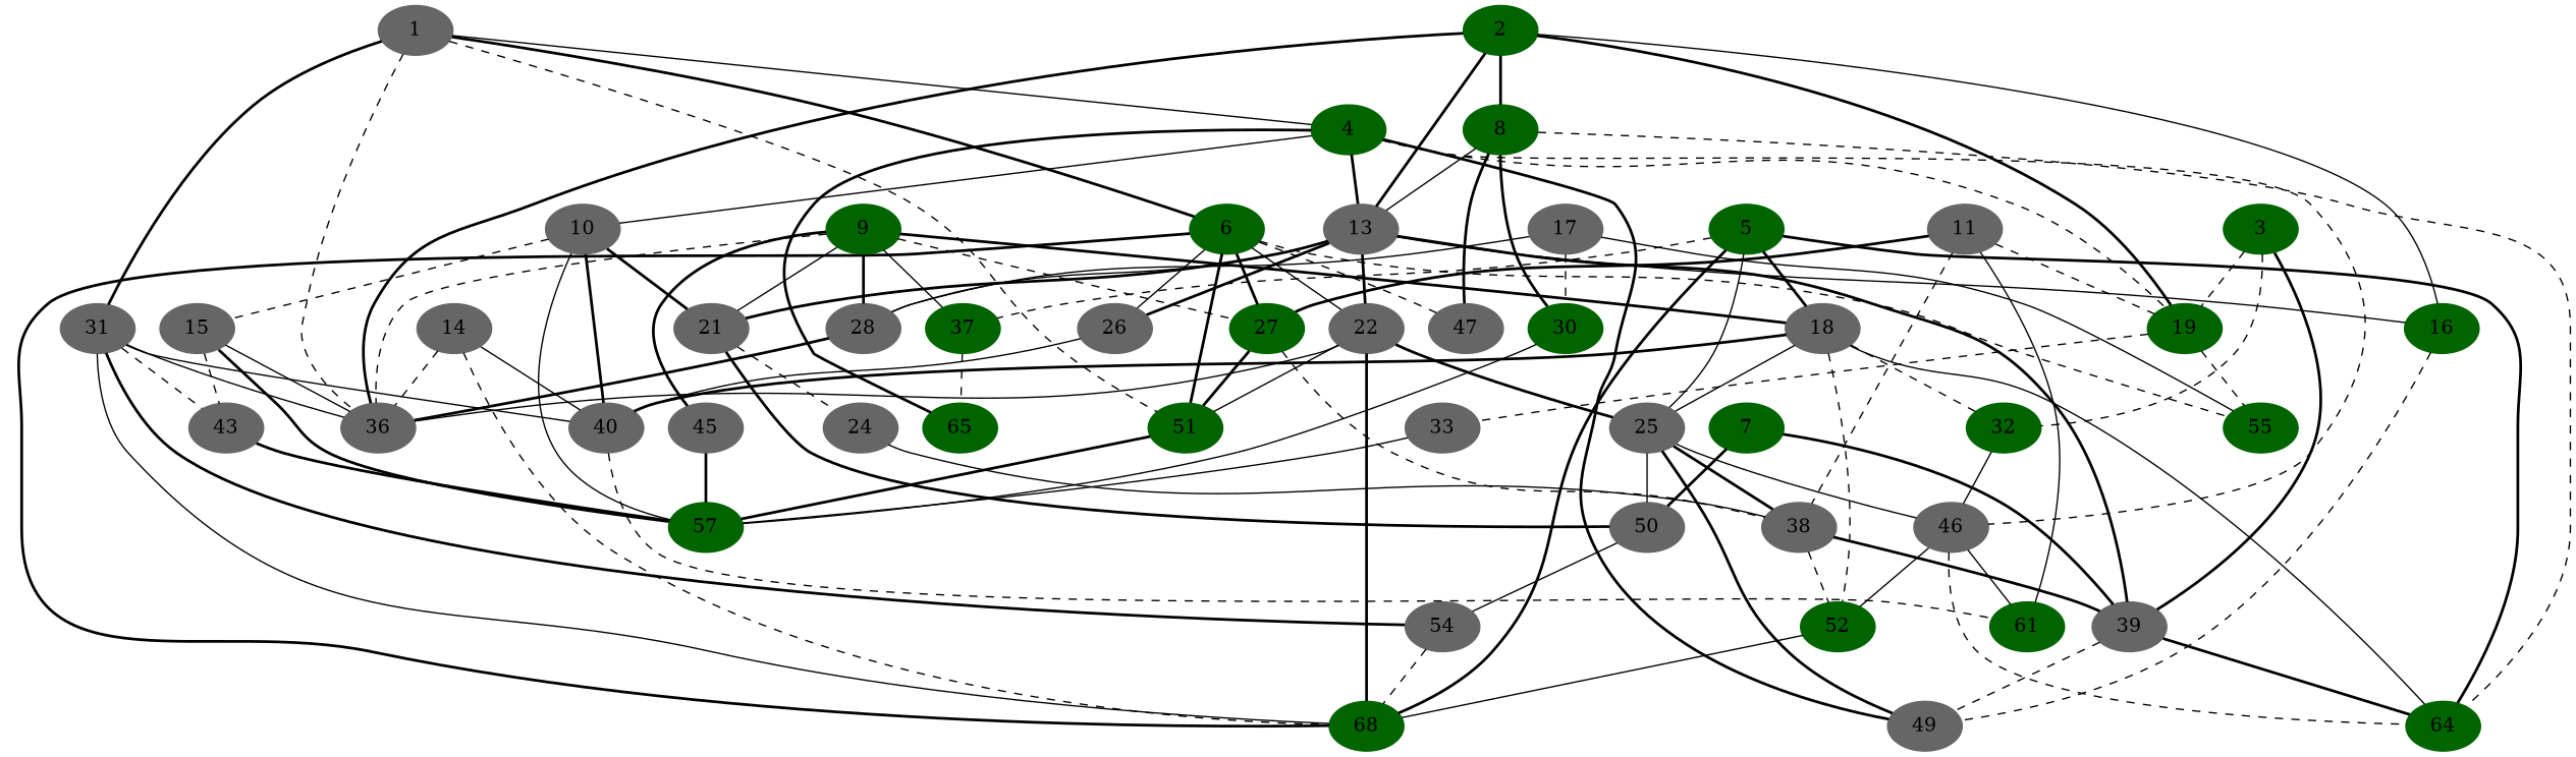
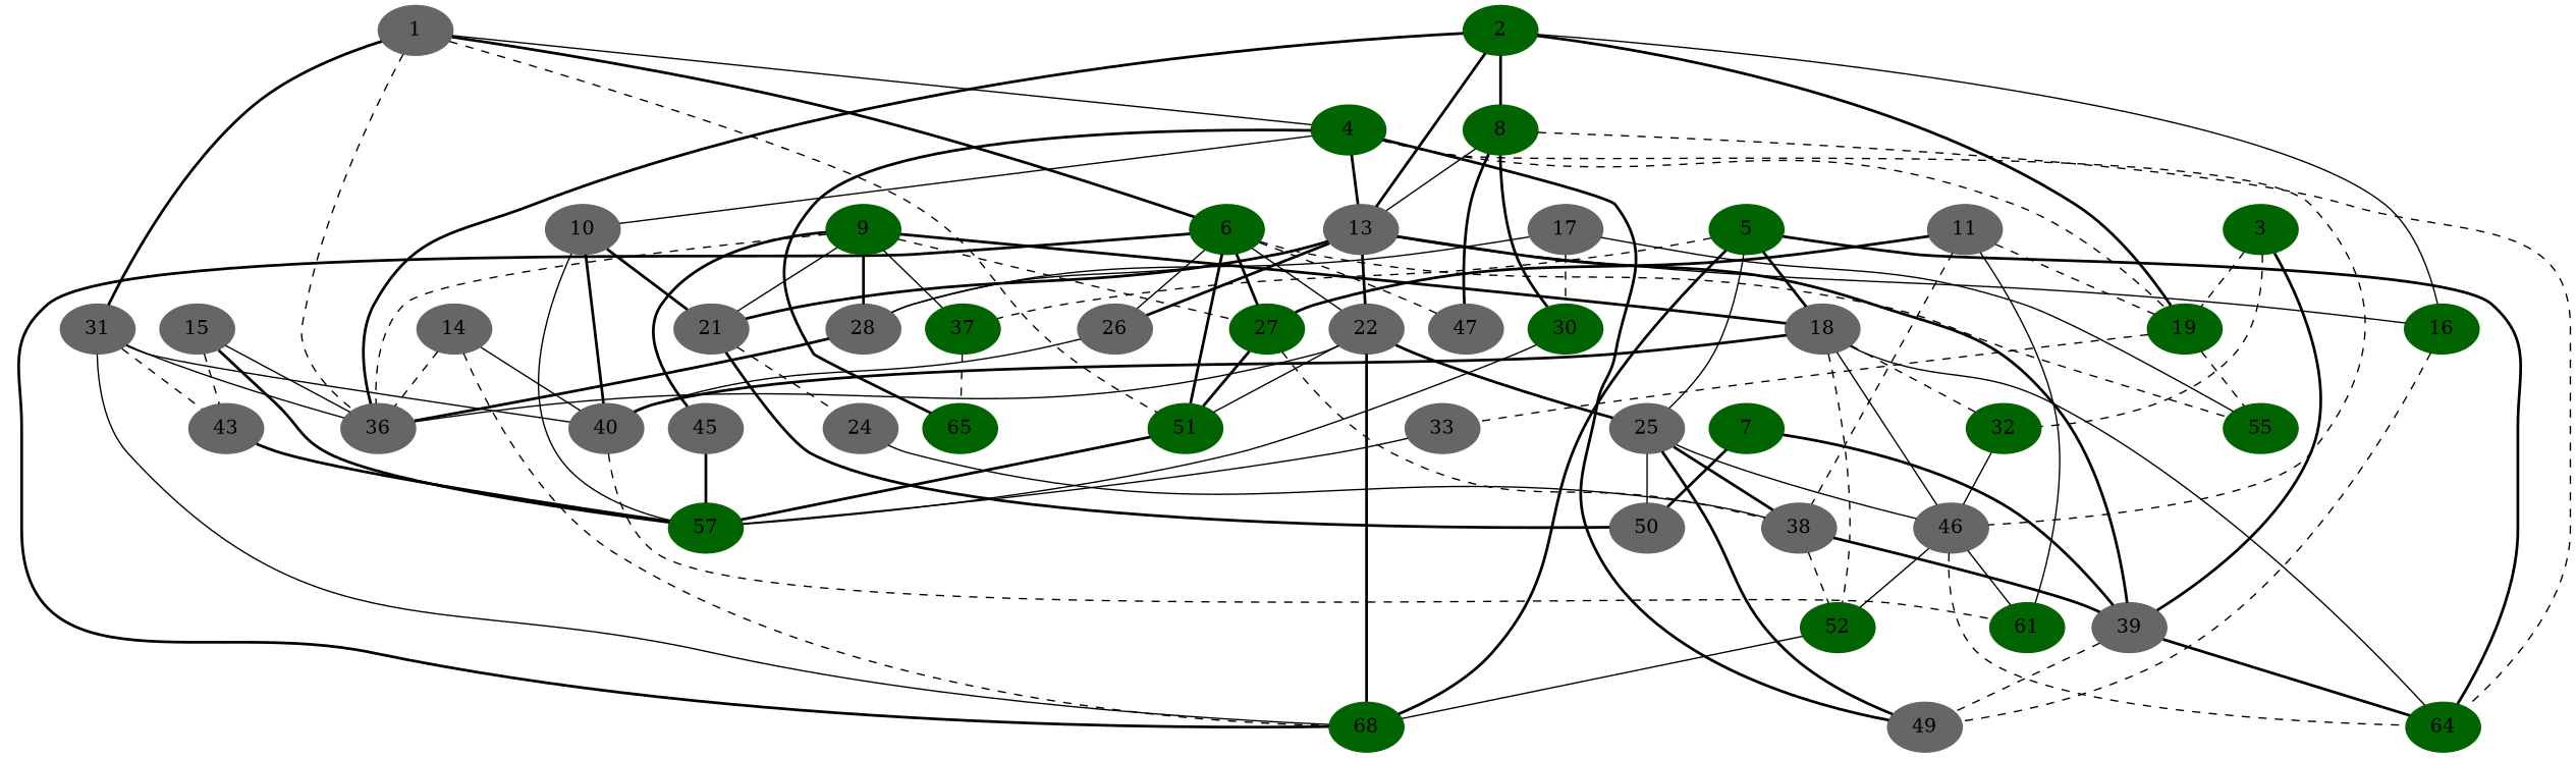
  graph {
    node [color=gray40 style=filled]
    edge [style=bold]
    1 [super="+42"]
    4 [color=darkgreen super="+58"]
    6 [color=darkgreen super="+48"]
    31 [super="+53"]
    36 [super="+59"]
    51 [color=darkgreen super="+56"]
    13 [super="+35"]
    19 [color=darkgreen super="+41"]
    10
    46 [super="+63"]
    49
    65 [color=darkgreen]
    68 [color=darkgreen super="+70"]
    22 [super="+60"]
    26
    27 [color=darkgreen super="+34"]
    47
    55 [color=darkgreen]
    40 [super="+67"]
    43 [super="+66"]
-   54
    57 [color=darkgreen]
    2 [color=darkgreen super="+23"]
    8 [color=darkgreen super="+20"]
    16 [color=darkgreen]
    64 [color=darkgreen]
    30 [color=darkgreen]
    39 [super="+62"]
    21
    28
    33
    3 [color=darkgreen]
    32 [color=darkgreen]
    15
    61 [color=darkgreen]
    52 [color=darkgreen]
    18 [super="+44"]
    5 [color=darkgreen]
    25
    37 [color=darkgreen]
    50
    38 [super="+69"]
    7 [color=darkgreen]
    9 [color=darkgreen super="+29"]
    45
    24
    11 [super="+12"]
    14
    17
    1 -- 4 [style=solid]
    1 -- 6
    1 -- 31
    1 -- 36 [style=dashed weight=2]
    1 -- 51 [style=dashed]
    4 -- 13
    4 -- 19 [style=dashed]
    4 -- 10 [style=solid]
    4 -- 46 [style=dashed]
    4 -- 49
    4 -- 65
    6 -- 51
    6 -- 68
    6 -- 22 [style=solid]
    6 -- 26 [style=solid]
    6 -- 27
    6 -- 47 [style=dashed]
    6 -- 55 [style=dashed]
    31 -- 36 [style=solid]
    31 -- 68 [style=solid]
    31 -- 40 [style=solid]
    31 -- 43 [style=dashed]
-   31 -- 54
    51 -- 57
    13 -- 22
    13 -- 26
    13 -- 16 [style=solid]
    13 -- 39
    13 -- 21
    13 -- 28 [style=solid]
    19 -- 55 [style=dashed]
    19 -- 33 [style=dashed weight=2]
    10 -- 40
    10 -- 57 [style=solid]
    10 -- 21
-   10 -- 15 [style=dashed]
    46 -- 64 [style=dashed]
    46 -- 61 [style=solid]
    46 -- 52 [style=solid]
    22 -- 36 [style=solid]
    22 -- 51 [style=solid]
    22 -- 68
    22 -- 25
    26 -- 40 [style=solid]
    27 -- 51
    27 -- 38 [style=dashed]
    40 -- 61 [style=dashed]
    43 -- 57
-   54 -- 68 [style=dashed]
    2 -- 36
    2 -- 13
    2 -- 19
    2 -- 8
    2 -- 16 [style=solid]
    8 -- 13 [style=solid]
    8 -- 47
    8 -- 64 [style=dashed weight=2]
    8 -- 30
    16 -- 49 [style=dashed]
    30 -- 57 [style=solid]
    39 -- 49 [style=dashed]
    39 -- 64
    21 -- 50
    21 -- 24 [style=dashed]
    28 -- 36
    33 -- 57 [style=solid]
    3 -- 19 [style=dashed]
    3 -- 39
    3 -- 32 [style=dashed]
    32 -- 46 [style=solid]
    15 -- 36 [style=solid]
    15 -- 43 [style=dashed]
    15 -- 57
    52 -- 68 [style=solid]
-   18 -- 25 [style=solid]
+   18 -- 46 [style=solid]
    18 -- 40
    18 -- 64 [style=solid]
    18 -- 32 [style=dashed]
    18 -- 52 [style=dashed]
    5 -- 68
    5 -- 64
    5 -- 18
    5 -- 25 [style=solid]
    5 -- 37 [style=dashed]
    25 -- 46 [style=solid]
    25 -- 49
    25 -- 50 [style=solid]
    25 -- 38
    37 -- 65 [style=dashed]
-   50 -- 54 [style=solid]
    38 -- 39
    38 -- 52 [style=dashed]
    7 -- 39
    7 -- 50
    9 -- 36 [style=dashed]
    9 -- 27 [style=dashed]
    9 -- 21 [style=solid]
    9 -- 28
    9 -- 18
    9 -- 37 [style=solid]
    9 -- 45
    45 -- 57
    24 -- 38 [style=solid]
    11 -- 19 [style=dashed]
    11 -- 27
    11 -- 61 [style=solid]
    11 -- 38 [style=dashed]
    14 -- 36 [style=dashed]
    14 -- 68 [style=dashed]
    14 -- 40 [style=solid]
    17 -- 55 [style=solid]
    17 -- 30 [style=dashed]
    17 -- 28 [style=solid]
  }
